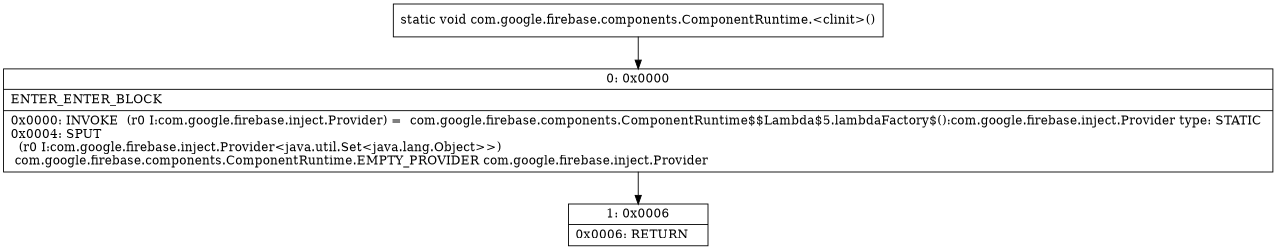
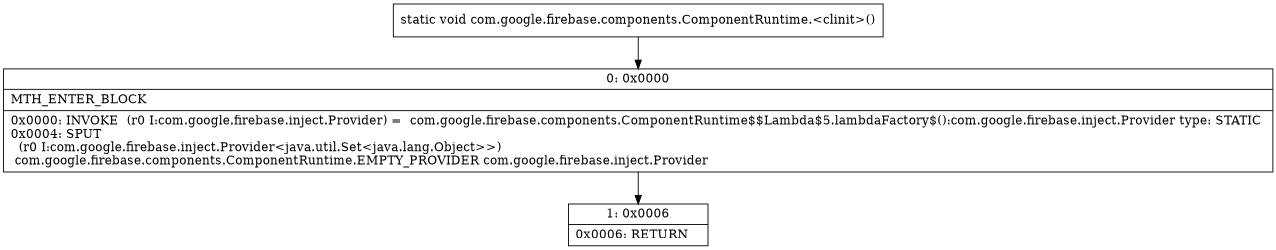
  digraph {
    node [shape=record]
-   n1 [label="{0\:\ 0x0000|ENTER_ENTER_BLOCK\l|0x0000: INVOKE  (r0 I:com.google.firebase.inject.Provider) =  com.google.firebase.components.ComponentRuntime$$Lambda$5.lambdaFactory$():com.google.firebase.inject.Provider type: STATIC \l0x0004: SPUT  \l  (r0 I:com.google.firebase.inject.Provider\<java.util.Set\<java.lang.Object\>\>)\l com.google.firebase.components.ComponentRuntime.EMPTY_PROVIDER com.google.firebase.inject.Provider \l}"]
+   n1 [label="{0\:\ 0x0000|MTH_ENTER_BLOCK\l|0x0000: INVOKE  (r0 I:com.google.firebase.inject.Provider) =  com.google.firebase.components.ComponentRuntime$$Lambda$5.lambdaFactory$():com.google.firebase.inject.Provider type: STATIC \l0x0004: SPUT  \l  (r0 I:com.google.firebase.inject.Provider\<java.util.Set\<java.lang.Object\>\>)\l com.google.firebase.components.ComponentRuntime.EMPTY_PROVIDER com.google.firebase.inject.Provider \l}"]
    n2 [label="{1\:\ 0x0006|0x0006: RETURN   \l}"]
    n3 [label="{static void com.google.firebase.components.ComponentRuntime.\<clinit\>() }"]
    n1 -> n2
    n3 -> n1
  }
